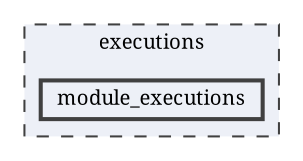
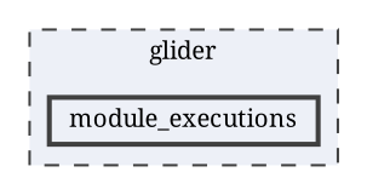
  digraph {
    compound=true
    rankdir=LR
    fontname="Noto Serif"
    n1 [color=grey25 fillcolor="#edf0f7" fontname="Noto Serif" fontsize=10 height=0.2 label=module_executions shape=box style="filled,bold" width=0.4]
    subgraph cluster_1 {
      bgcolor="#edf0f7"
      fontsize=10
-     label=executions
+     label=glider
      pencolor=grey25
      style="filled,dashed"
      n1
    }
  }
